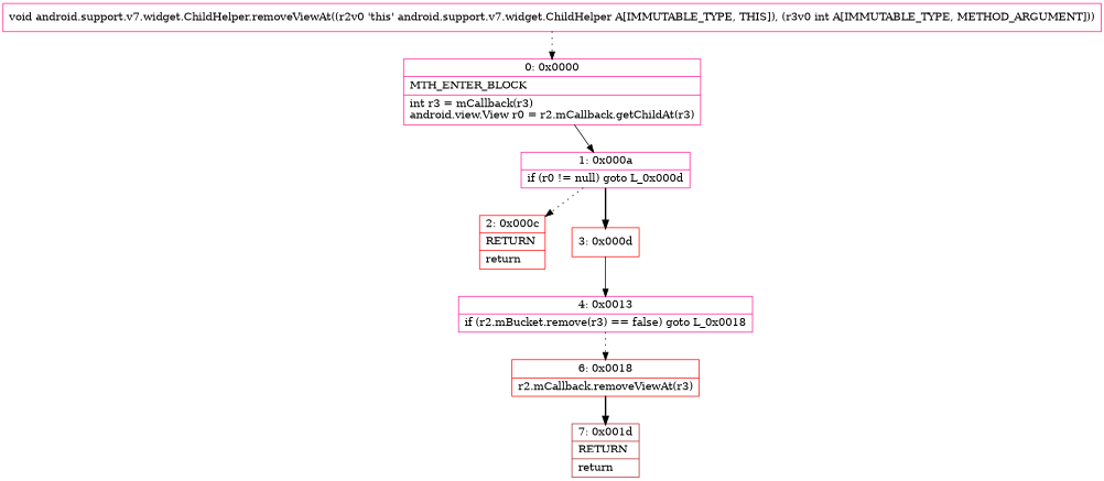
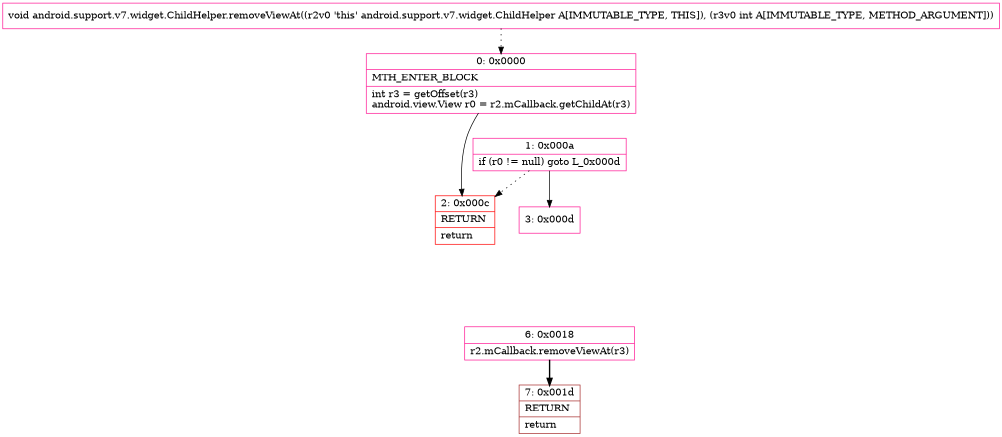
  digraph {
    node [color=deeppink shape=record]
    edge [style=dotted]
-   n1 [label="{0\:\ 0x0000|MTH_ENTER_BLOCK\l|int r3 = mCallback(r3)\landroid.view.View r0 = r2.mCallback.getChildAt(r3)\l}"]
+   n1 [label="{0\:\ 0x0000|MTH_ENTER_BLOCK\l|int r3 = getOffset(r3)\landroid.view.View r0 = r2.mCallback.getChildAt(r3)\l}"]
    n2 [label="{1\:\ 0x000a|if (r0 != null) goto L_0x000d\l}"]
    n3 [color=red label="{2\:\ 0x000c|RETURN\l|return\l}"]
-   n4 [color=red label="{3\:\ 0x000d}"]
-   n5 [label="{4\:\ 0x0013|if (r2.mBucket.remove(r3) == false) goto L_0x0018\l}"]
-   n6 [color=red label="{6\:\ 0x0018|r2.mCallback.removeViewAt(r3)\l}"]
+   n4 [label="{3\:\ 0x000d}"]
+   n6 [label="{6\:\ 0x0018|r2.mCallback.removeViewAt(r3)\l}"]
    n7 [color=brown label="{7\:\ 0x001d|RETURN\l|return\l}"]
    n8 [label="{void android.support.v7.widget.ChildHelper.removeViewAt((r2v0 'this' android.support.v7.widget.ChildHelper A[IMMUTABLE_TYPE, THIS]), (r3v0 int A[IMMUTABLE_TYPE, METHOD_ARGUMENT])) }"]
-   n1 -> n2 [style=solid]
+   n1 -> n3 [style=solid]
    n2 -> n3
-   n2 -> n4 [style=bold]
-   n4 -> n5 [style=solid]
-   n5 -> n6
+   n2 -> n4 [style=solid]
    n6 -> n7 [style=bold]
    n8 -> n1
  }
